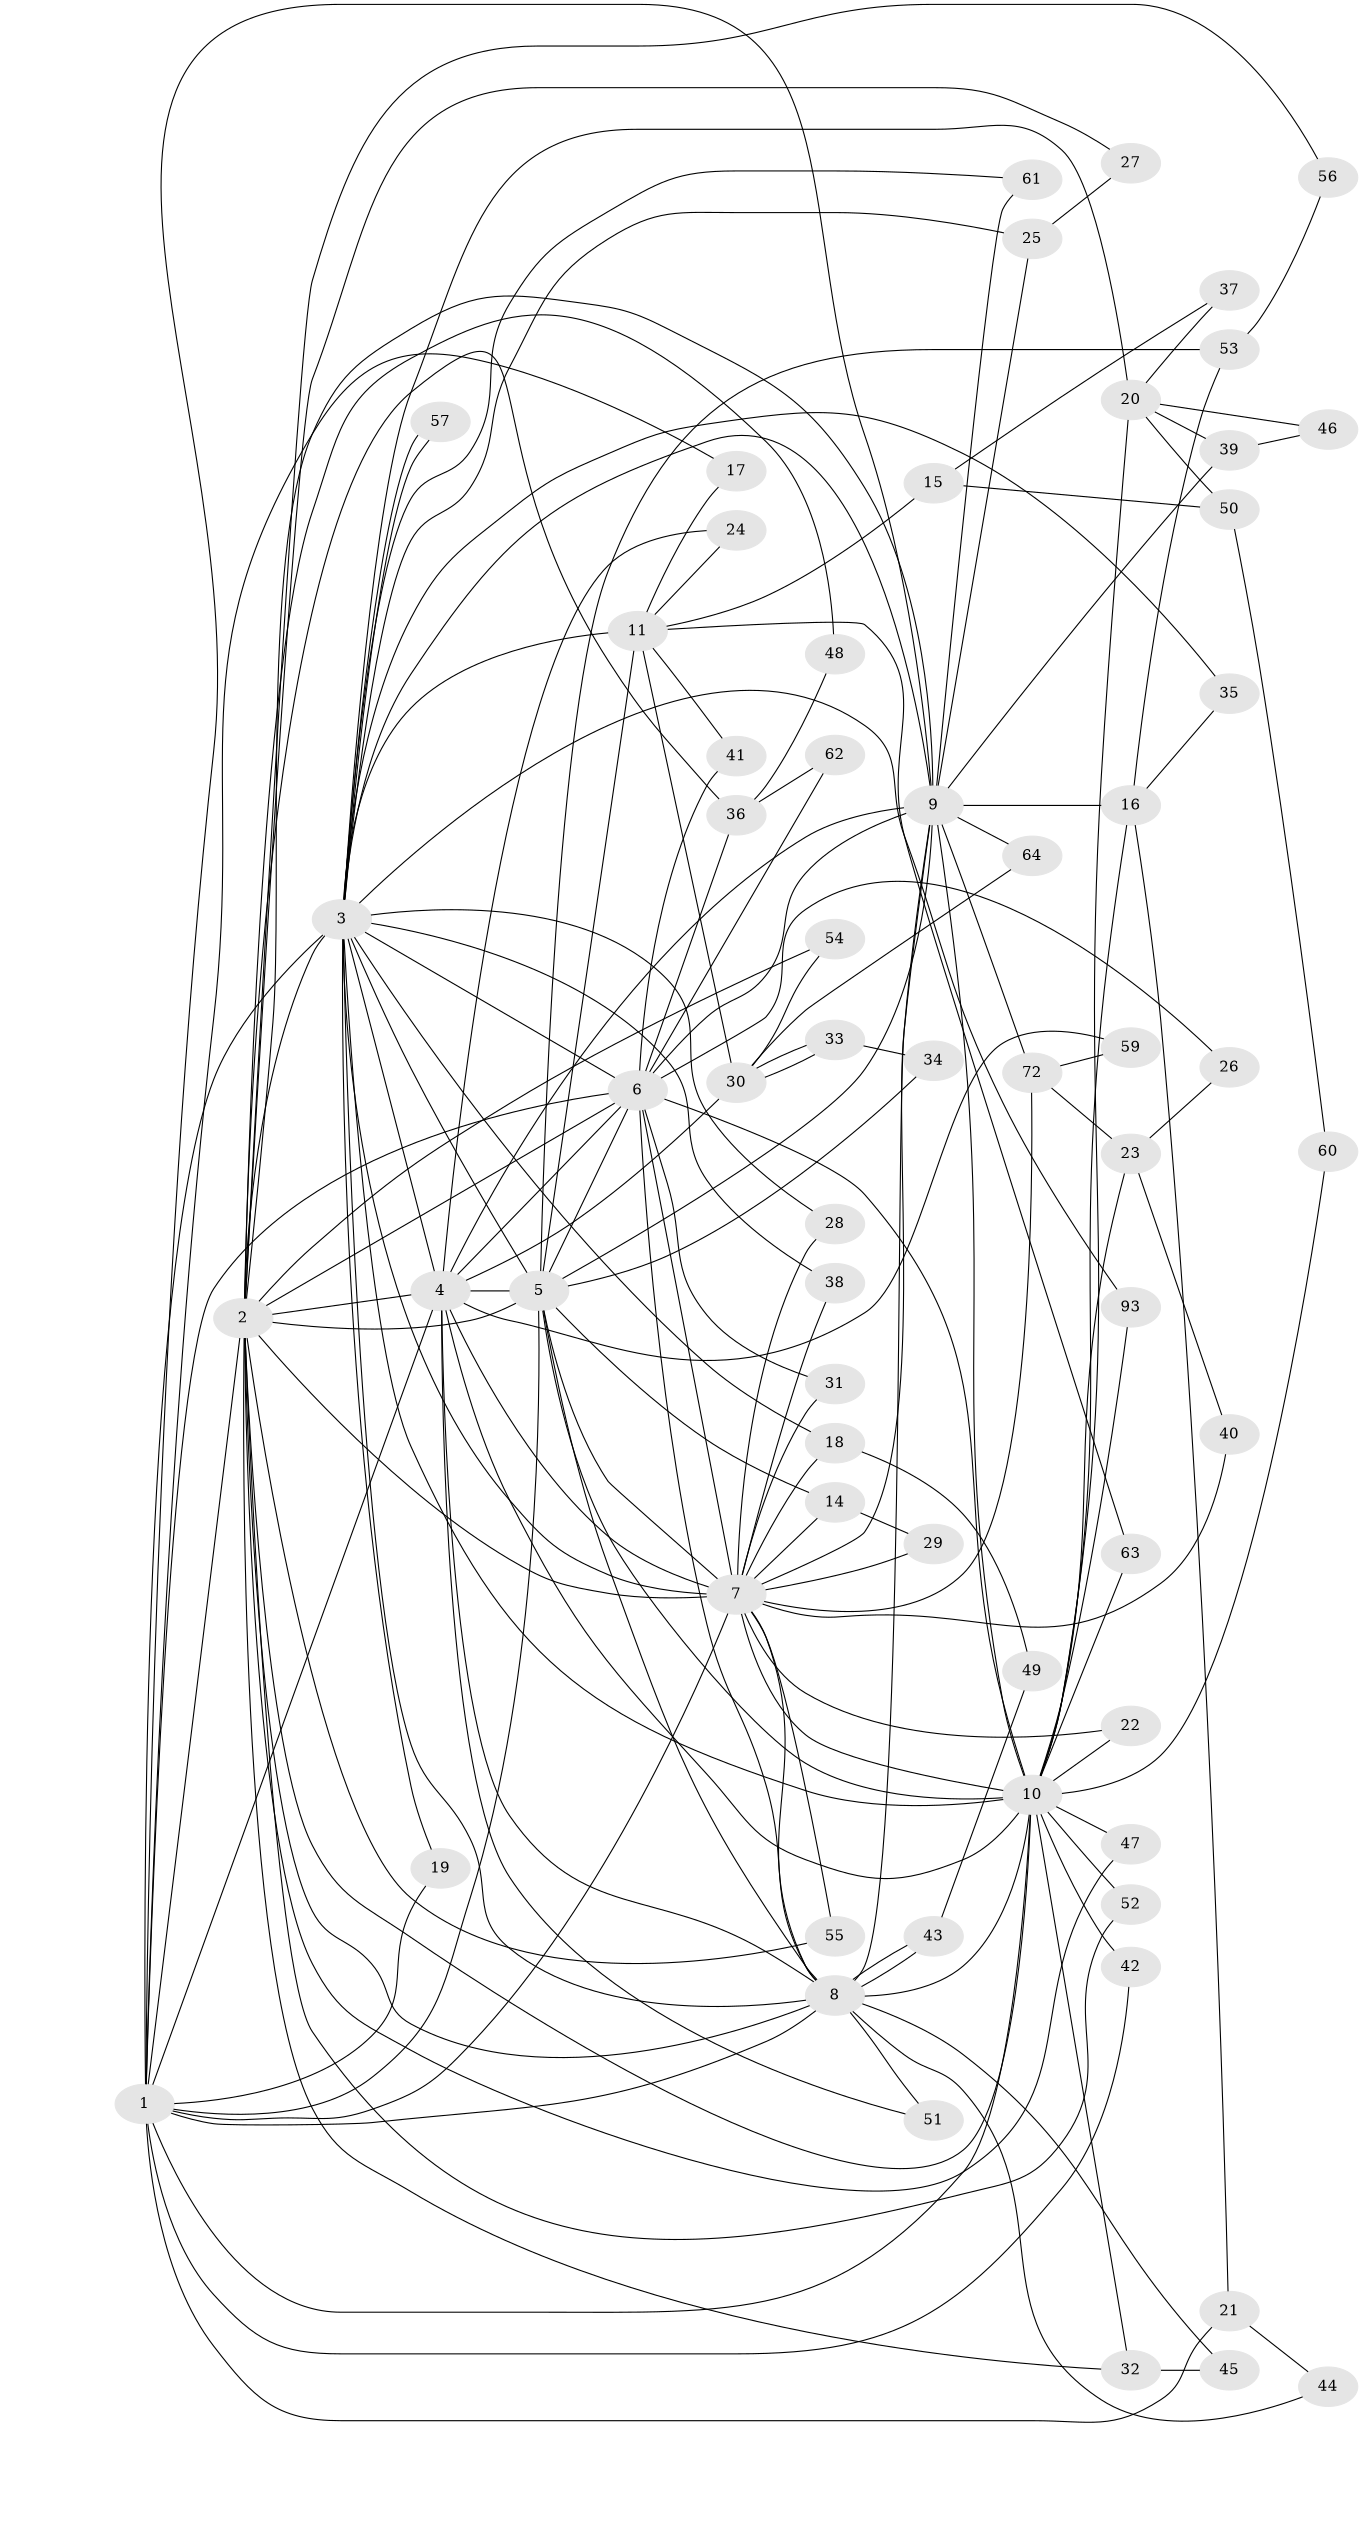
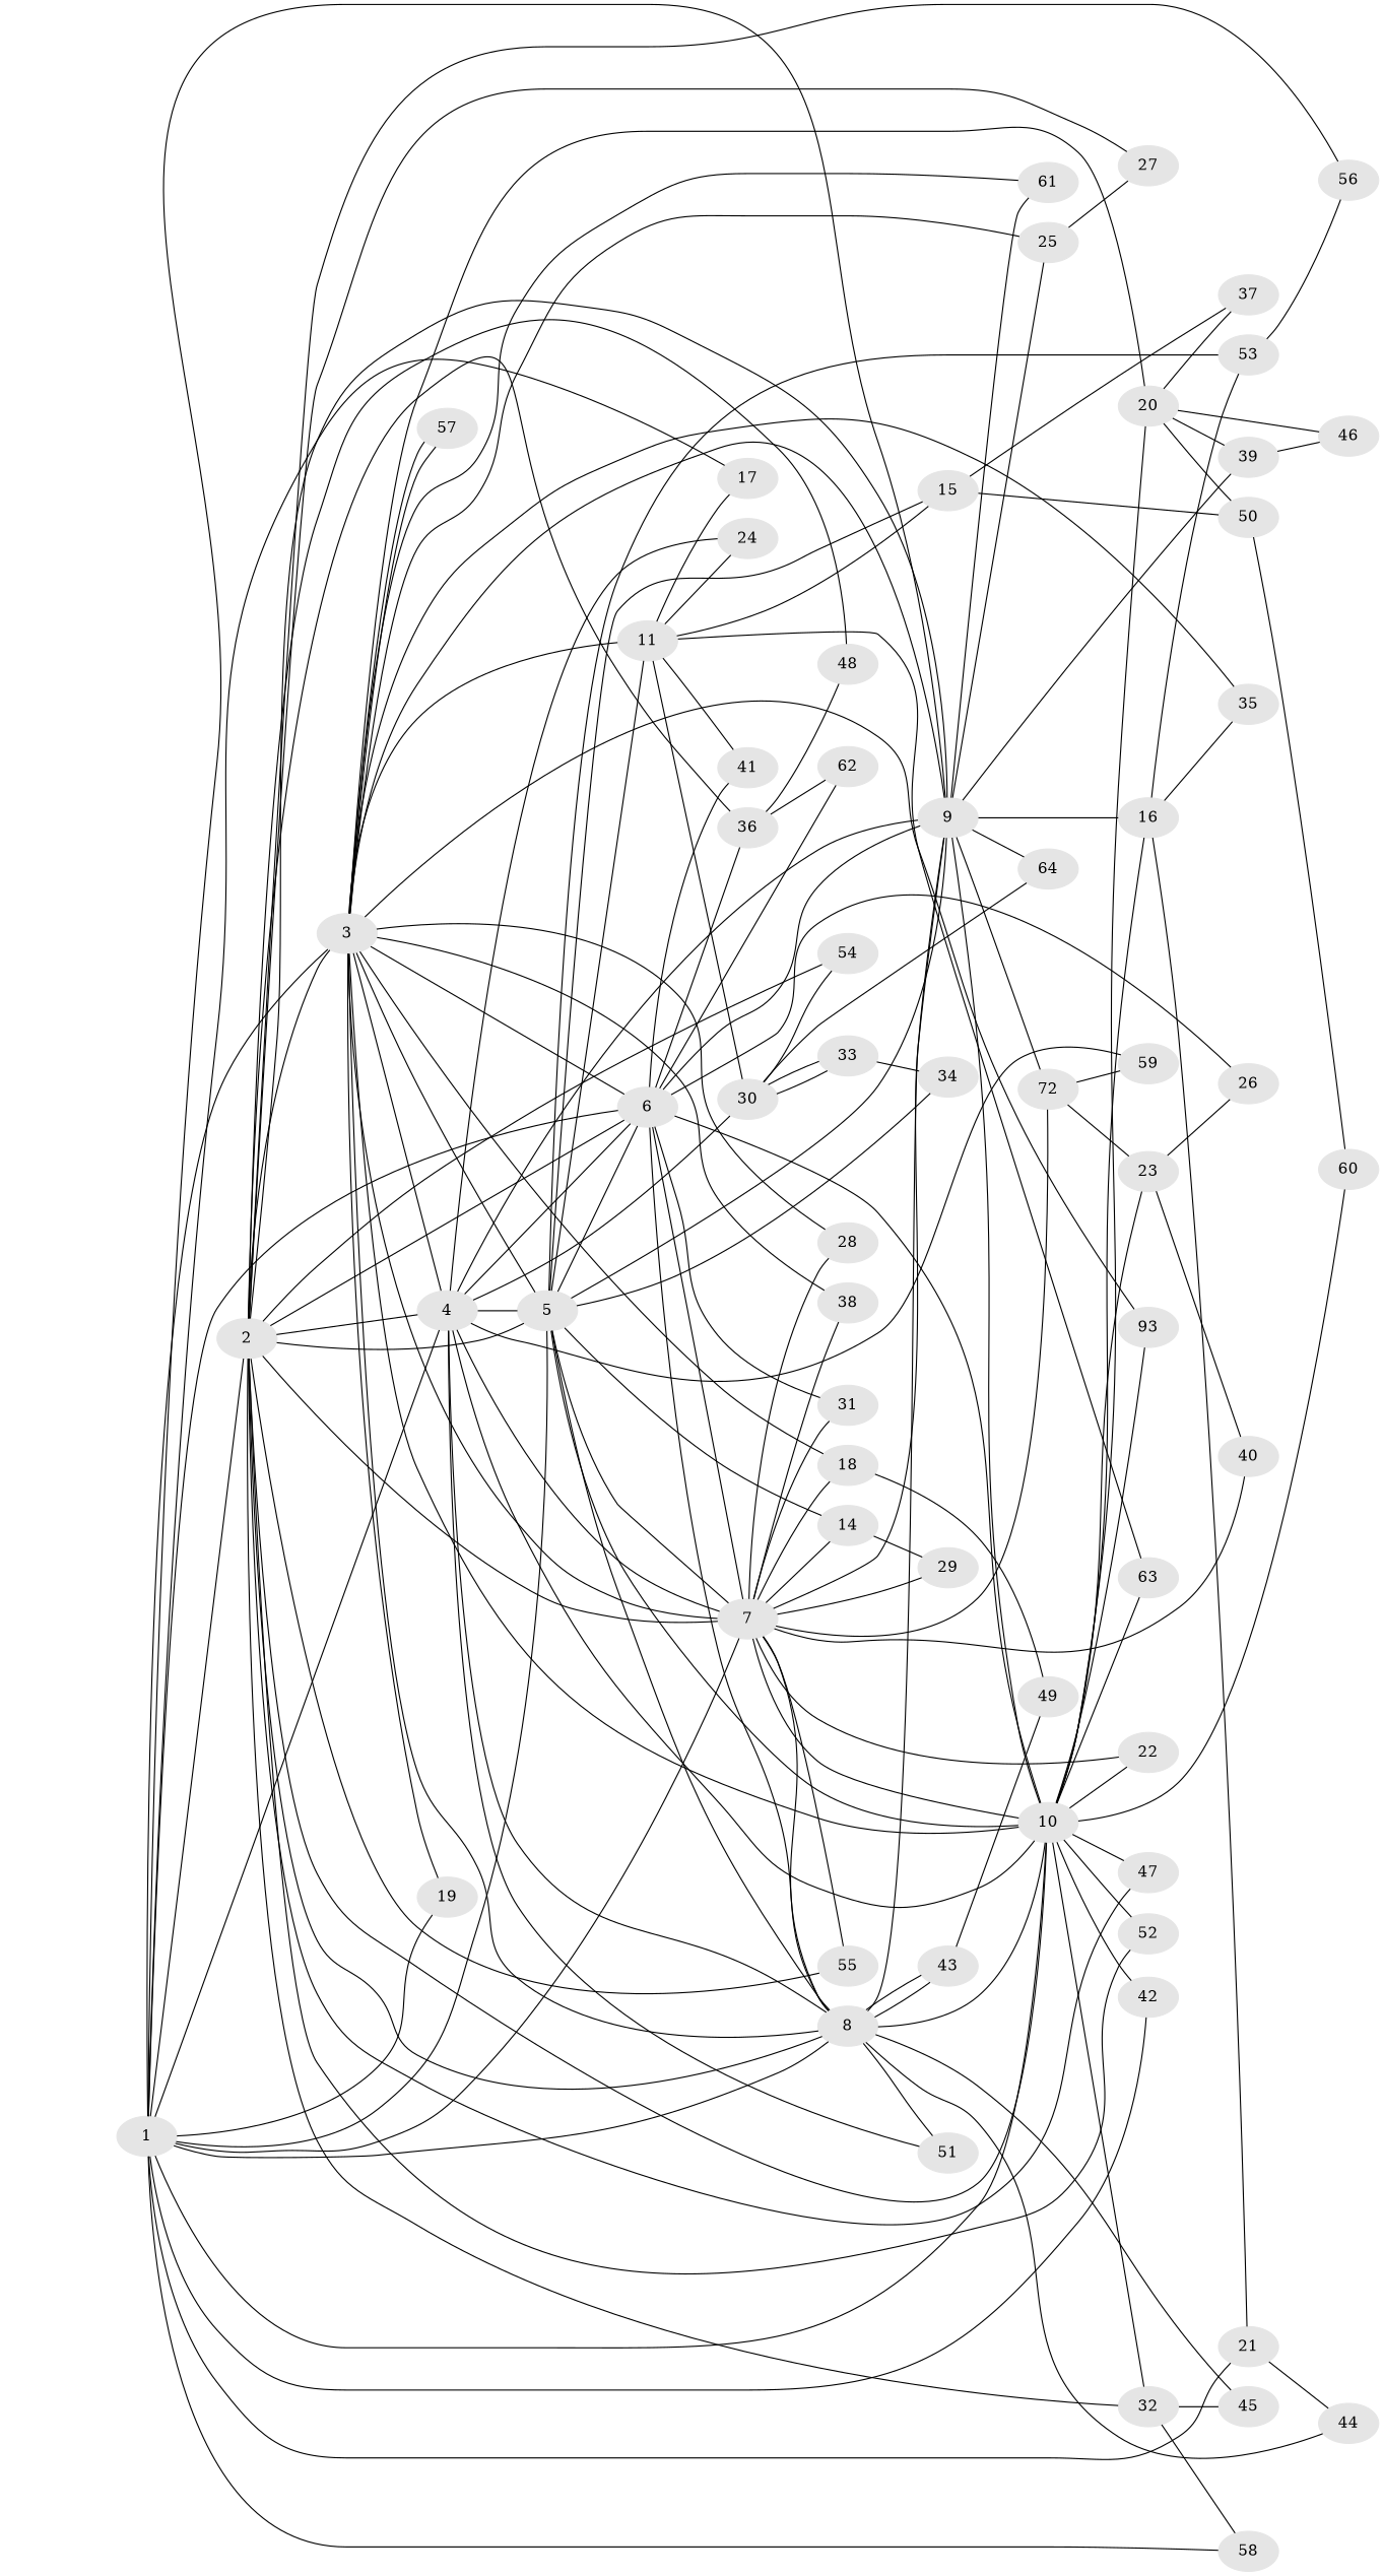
  graph {
    rankdir=LR
    node [color=gray90 style=filled]
    1
    2
    3
    4
    5
    6
    7
    8
    9
    10
    17
    19
    21
    42
+   58
    27
    32
    36
    47
    48
    52
    54
    55
    56
    11
    n26 [label=93]
    18
    20
    25
    28
    35
    38
    57
    61
    24
    30
    51
    59
    14
    15
    34
    53
    26
    31
    41
    62
    n47 [label=72]
    22
    29
    40
    43
    44
    45
    16
    39
    64
    23
    60
    63
    49
    37
    50
    46
    33
    1 -- 2
    1 -- 3
    1 -- 4
    1 -- 5
    1 -- 6
    1 -- 7
    1 -- 8
    1 -- 9
    1 -- 10
    1 -- 17
    1 -- 19
    1 -- 21
    1 -- 42
+   1 -- 58
    2 -- 3
    2 -- 4
    2 -- 5
    2 -- 6
    2 -- 7
    2 -- 8
    2 -- 9
    2 -- 10
    2 -- 27
    2 -- 32
    2 -- 36
    2 -- 47
    2 -- 48
    2 -- 52
    2 -- 54
    2 -- 55
    2 -- 56
    3 -- 4
    3 -- 5
    3 -- 6
    3 -- 7
    3 -- 8
    3 -- 9
    3 -- 10
    3 -- 19
    3 -- 11
    3 -- n26
    3 -- 18
    3 -- 20
    3 -- 25
    3 -- 28
    3 -- 35
    3 -- 38
    3 -- 57
    3 -- 57
    3 -- 61
    4 -- 5
    4 -- 6
    4 -- 7
    4 -- 8
    4 -- 9
    4 -- 10
    4 -- 24
    4 -- 30
    4 -- 51
    4 -- 59
    5 -- 6
    5 -- 7
    5 -- 8
    5 -- 9
    5 -- 10
    5 -- 11
    5 -- 14
+   5 -- 15
    5 -- 34
    5 -- 53
    6 -- 7
    6 -- 8
    6 -- 9
    6 -- 10
    6 -- 36
    6 -- 26
    6 -- 31
    6 -- 41
    6 -- 62
    7 -- 8
    7 -- 9
    7 -- 10
    7 -- 55
    7 -- 18
    7 -- 28
    7 -- 38
    7 -- 14
    7 -- 31
    7 -- n47
    7 -- 22
    7 -- 29
    7 -- 40
    8 -- 9
    8 -- 10
    8 -- 51
    8 -- 43
    8 -- 43
    8 -- 44
    8 -- 45
    9 -- 10
    9 -- 25
    9 -- 61
    9 -- n47
    9 -- 16
    9 -- 39
    9 -- 64
    10 -- 42
    10 -- 32
    10 -- 47
    10 -- 52
    10 -- n26
    10 -- 20
    10 -- 22
    10 -- 16
    10 -- 23
    10 -- 60
    10 -- 63
    21 -- 44
+   32 -- 58
    32 -- 45
    36 -- 48
    36 -- 62
    11 -- 17
    11 -- 24
    11 -- 30
    11 -- 15
    11 -- 41
    11 -- 63
    18 -- 49
    20 -- 39
    20 -- 37
    20 -- 50
    20 -- 46
    25 -- 27
    30 -- 54
    30 -- 64
    30 -- 33
    30 -- 33
    14 -- 29
    15 -- 37
    15 -- 50
    53 -- 56
    n47 -- 59
    n47 -- 23
    43 -- 49
    16 -- 21
    16 -- 35
    16 -- 53
    39 -- 46
    23 -- 26
    23 -- 40
    50 -- 60
    33 -- 34
  }
